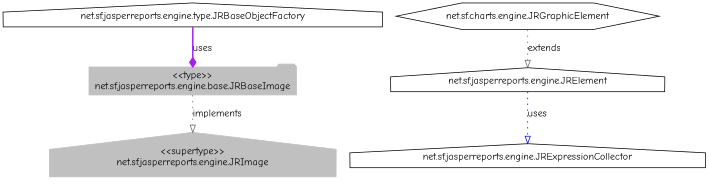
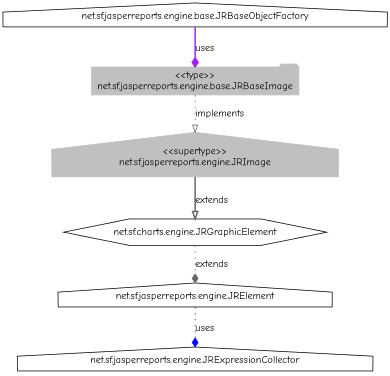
  digraph {
    fontname="Comic Neue"
    node [fontname="Comic Neue" shape=house]
    edge [arrowhead=onormal color=gray40 fontname="Comic Neue" style=dotted]
    n1 [color=grey label="<<type>>\nnet.sf.jasperreports.engine.base.JRBaseImage" shape=folder style=filled]
    n2 [color=grey label="<<supertype>>\nnet.sf.jasperreports.engine.JRImage" style=filled]
    n3 [label="net.sf.charts.engine.JRGraphicElement" shape=hexagon]
    n4 [label="net.sf.jasperreports.engine.JRElement"]
    n5 [label="net.sf.jasperreports.engine.JRExpressionCollector"]
-   n6 [label="net.sf.jasperreports.engine.type.JRBaseObjectFactory"]
+   n6 [label="net.sf.jasperreports.engine.base.JRBaseObjectFactory"]
    n1 -> n2 [label=implements]
-   n3 -> n4 [label=extends]
-   n4 -> n5 [color=blue label=uses]
+   n2 -> n3 [label=extends style=bold]
+   n3 -> n4 [arrowhead=diamond label=extends]
+   n4 -> n5 [arrowhead=diamond color=blue label=uses]
    n6 -> n1 [arrowhead=diamond color=purple label=uses style=bold]
  }
